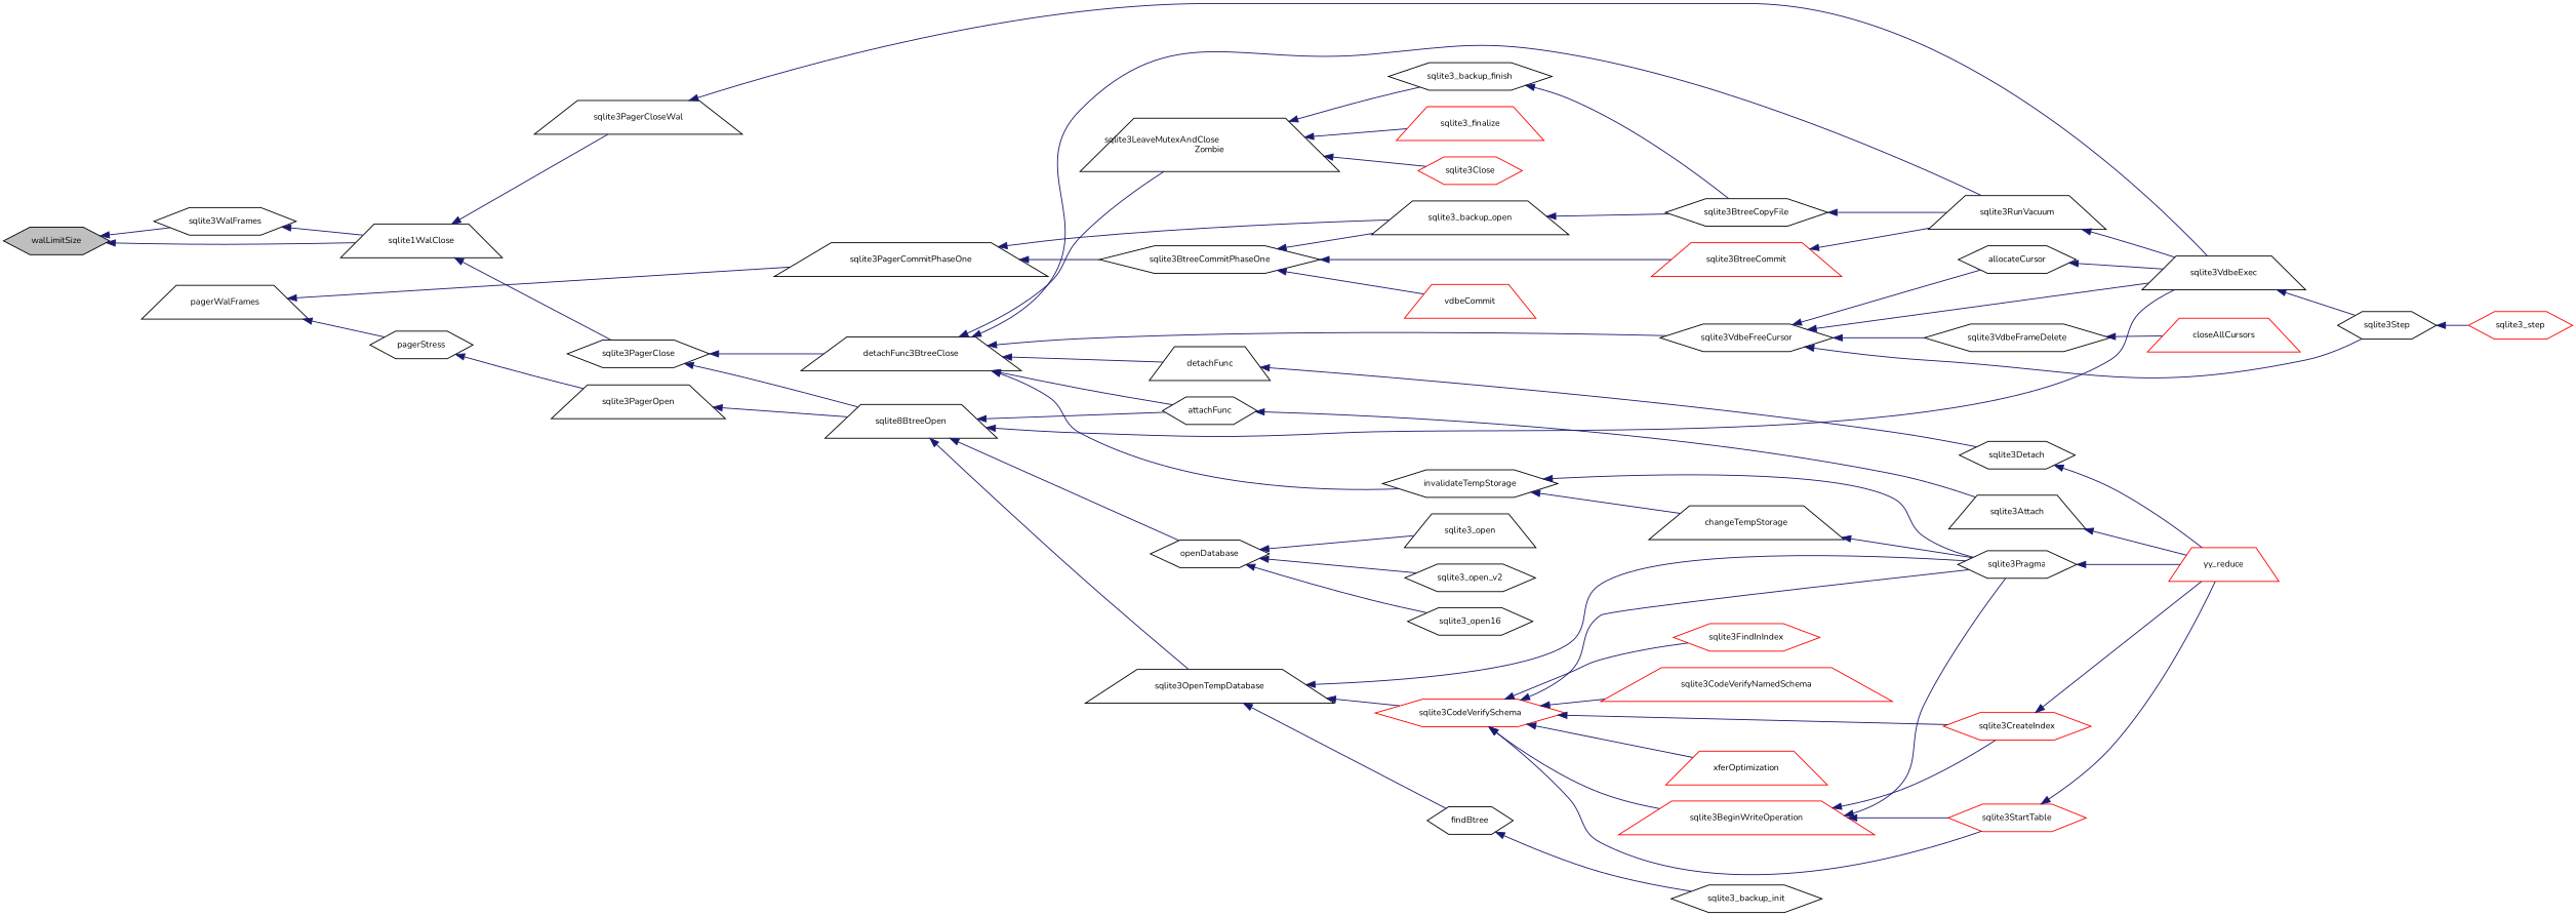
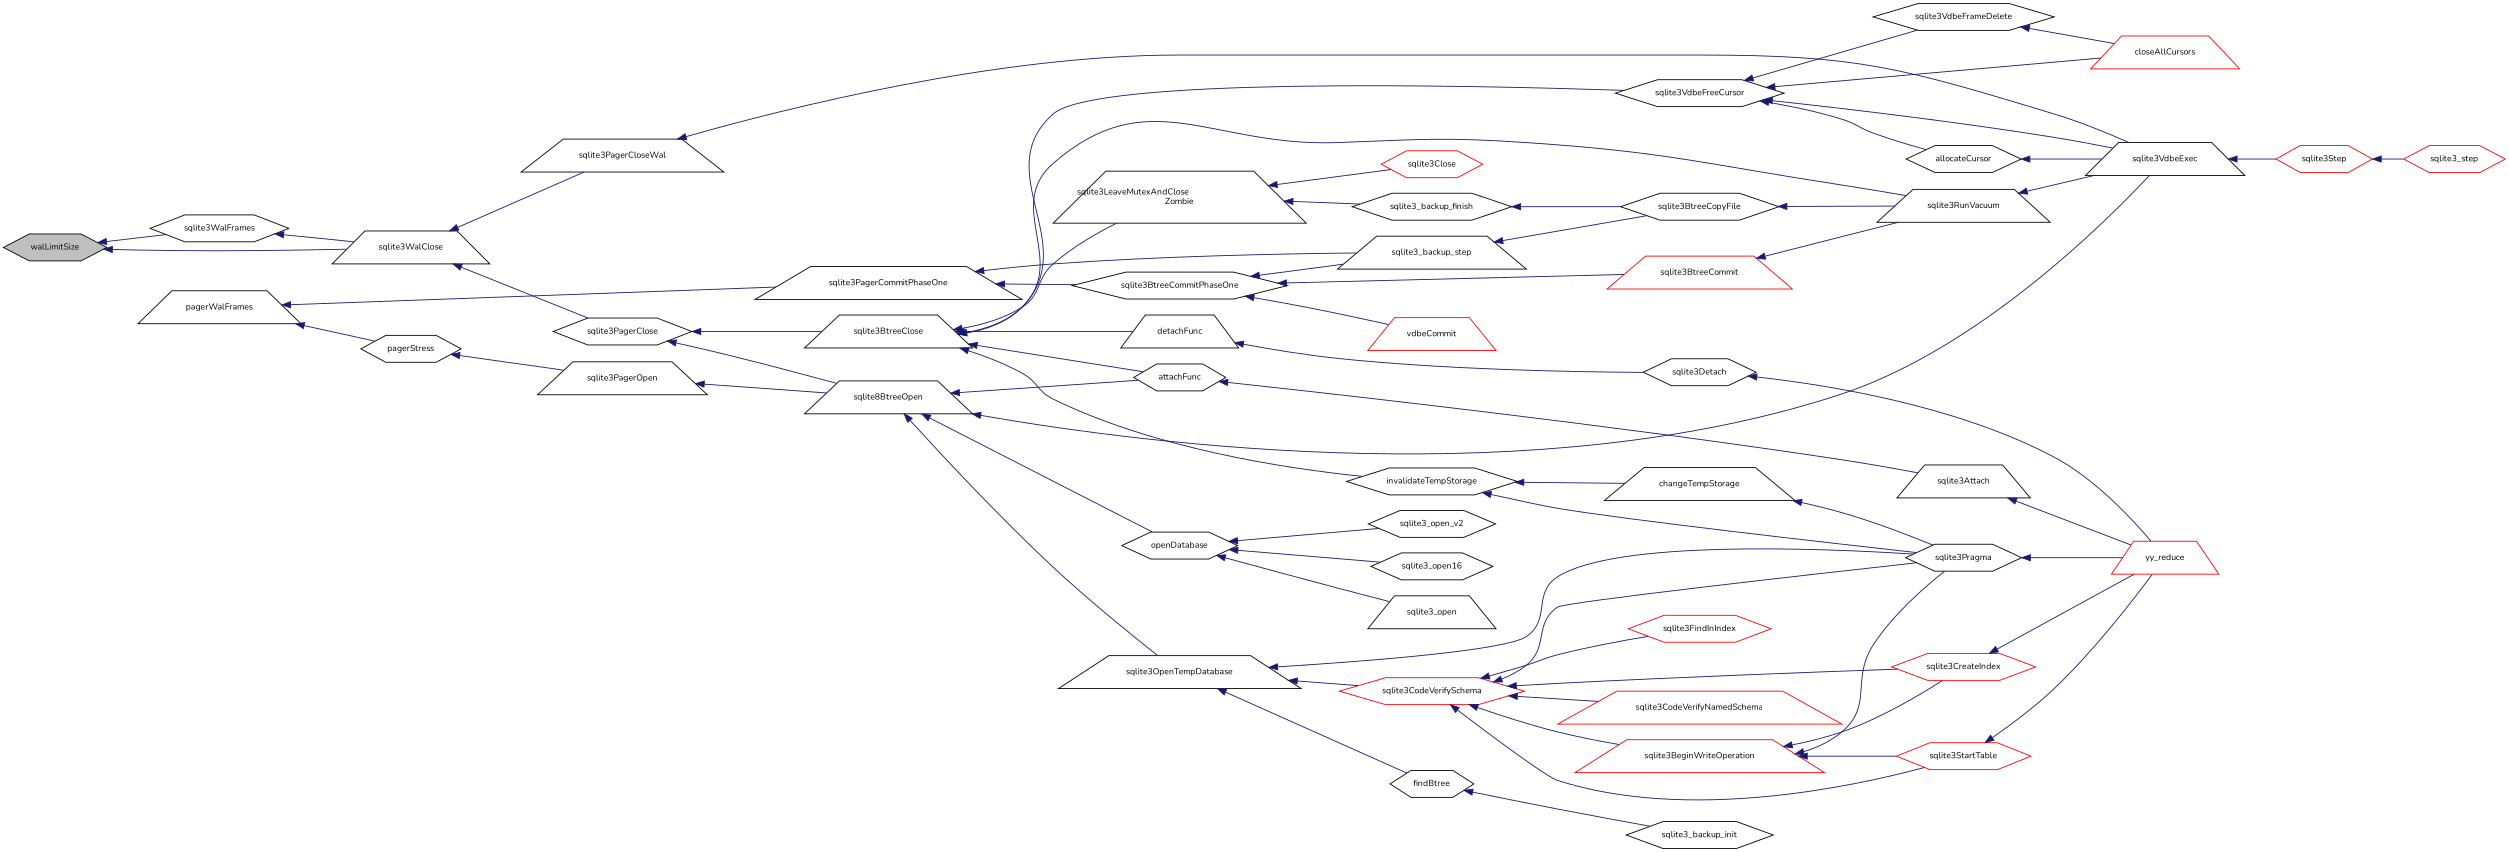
  digraph {
    fontname=Nunito
    rankdir=LR
    node [color=black fillcolor=white fontname=Nunito fontsize=10 shape=hexagon style=filled]
    edge [color=midnightblue dir=back fontname=Nunito fontsize=10 labelfontname=FreeSans labelfontsize=10 style=solid]
    n1 [fillcolor=grey75 fontcolor=black height=0.2 label=walLimitSize width=0.4]
-   n2 [height=0.2 label=sqlite1WalClose shape=trapezium width=0.4]
+   n2 [height=0.2 label=sqlite3WalClose shape=trapezium width=0.4]
    n3 [height=0.2 label=sqlite3WalFrames width=0.4]
    n4 [height=0.2 label=sqlite3PagerClose width=0.4]
    n5 [height=0.2 label=sqlite3PagerCloseWal shape=trapezium width=0.4]
    n6 [height=0.2 label=sqlite8BtreeOpen shape=trapezium width=0.4]
-   n7 [height=0.2 label=detachFunc3BtreeClose shape=trapezium width=0.4]
+   n7 [height=0.2 label=sqlite3BtreeClose shape=trapezium width=0.4]
    n8 [height=0.2 label=sqlite3VdbeExec shape=trapezium width=0.4]
    n9 [height=0.2 label=attachFunc width=0.4]
    n10 [height=0.2 label=sqlite3OpenTempDatabase shape=trapezium width=0.4]
    n11 [height=0.2 label=openDatabase width=0.4]
    n12 [height=0.2 label=sqlite3VdbeFreeCursor width=0.4]
    n13 [height=0.2 label=detachFunc shape=trapezium width=0.4]
    n14 [height=0.2 label=invalidateTempStorage width=0.4]
    n15 [height=0.2 label=sqlite3RunVacuum shape=trapezium width=0.4]
    n16 [height=0.2 label="sqlite3LeaveMutexAndClose\lZombie" shape=trapezium width=0.4]
-   n17 [height=0.2 label=sqlite3Step width=0.4]
+   n17 [color=red height=0.2 label=sqlite3Step width=0.4]
    n18 [height=0.2 label=sqlite3Attach shape=trapezium width=0.4]
    n19 [height=0.2 label=findBtree width=0.4]
    n20 [color=red height=0.2 label=sqlite3CodeVerifySchema width=0.4]
    n21 [height=0.2 label=sqlite3Pragma width=0.4]
    n22 [height=0.2 label=sqlite3_open shape=trapezium width=0.4]
    n23 [height=0.2 label=sqlite3_open_v2 width=0.4]
    n24 [height=0.2 label=sqlite3_open16 width=0.4]
    n25 [color=red height=0.2 label=sqlite3_step width=0.4]
    n26 [color=red height=0.2 label=yy_reduce shape=trapezium width=0.4]
    n27 [height=0.2 label=sqlite3_backup_init width=0.4]
    n28 [color=red height=0.2 label=sqlite3FindInIndex width=0.4]
    n29 [color=red height=0.2 label=sqlite3StartTable width=0.4]
    n30 [color=red height=0.2 label=sqlite3CreateIndex width=0.4]
    n31 [color=red height=0.2 label=sqlite3CodeVerifyNamedSchema shape=trapezium width=0.4]
    n32 [color=red height=0.2 label=sqlite3BeginWriteOperation shape=trapezium width=0.4]
-   n33 [color=red height=0.2 label=xferOptimization shape=trapezium width=0.4]
    n34 [height=0.2 label=sqlite3VdbeFrameDelete width=0.4]
    n35 [color=red height=0.2 label=closeAllCursors shape=trapezium width=0.4]
    n36 [height=0.2 label=allocateCursor width=0.4]
    n37 [height=0.2 label=sqlite3Detach width=0.4]
    n38 [height=0.2 label=changeTempStorage shape=trapezium width=0.4]
    n39 [height=0.2 label=sqlite3_backup_finish width=0.4]
-   n40 [color=red height=0.2 label=sqlite3_finalize shape=trapezium width=0.4]
    n41 [color=red height=0.2 label=sqlite3Close width=0.4]
    n42 [height=0.2 label=sqlite3BtreeCopyFile width=0.4]
    n43 [height=0.2 label=pagerWalFrames shape=trapezium width=0.4]
    n44 [height=0.2 label=pagerStress width=0.4]
    n45 [height=0.2 label=sqlite3PagerCommitPhaseOne shape=trapezium width=0.4]
    n46 [height=0.2 label=sqlite3PagerOpen shape=trapezium width=0.4]
    n47 [height=0.2 label=sqlite3BtreeCommitPhaseOne width=0.4]
-   n48 [height=0.2 label=sqlite3_backup_open shape=trapezium width=0.4]
+   n48 [height=0.2 label=sqlite3_backup_step shape=trapezium width=0.4]
    n49 [color=red height=0.2 label=sqlite3BtreeCommit shape=trapezium width=0.4]
    n50 [color=red height=0.2 label=vdbeCommit shape=trapezium width=0.4]
    n1 -> n2
    n1 -> n3
    n2 -> n4
    n2 -> n5
    n3 -> n2
    n4 -> n6
    n4 -> n7
    n5 -> n8
    n6 -> n8
    n6 -> n9
    n6 -> n10
    n6 -> n11
    n7 -> n9
    n7 -> n12
    n7 -> n13
    n7 -> n14
    n7 -> n15
    n7 -> n16
    n8 -> n17
    n9 -> n18
    n10 -> n19
    n10 -> n20
    n10 -> n21
    n11 -> n22
    n11 -> n23
    n11 -> n24
    n12 -> n8
    n12 -> n34
-   n12 -> n17
+   n12 -> n35
    n12 -> n36
    n13 -> n37
    n14 -> n21
    n14 -> n38
    n15 -> n8
    n16 -> n39
-   n16 -> n40
    n16 -> n41
    n17 -> n25
    n18 -> n26
    n19 -> n27
    n20 -> n21
    n20 -> n28
    n20 -> n29
    n20 -> n30
    n20 -> n31
    n20 -> n32
-   n20 -> n33
    n21 -> n26
    n29 -> n26
    n30 -> n26
    n32 -> n21
    n32 -> n29
    n32 -> n30
    n34 -> n35
    n36 -> n8
    n37 -> n26
    n38 -> n21
    n39 -> n42
    n42 -> n15
    n43 -> n44
    n43 -> n45
    n44 -> n46
    n45 -> n47
    n45 -> n48
    n46 -> n6
    n47 -> n48
    n47 -> n49
    n47 -> n50
    n48 -> n42
    n49 -> n15
  }
